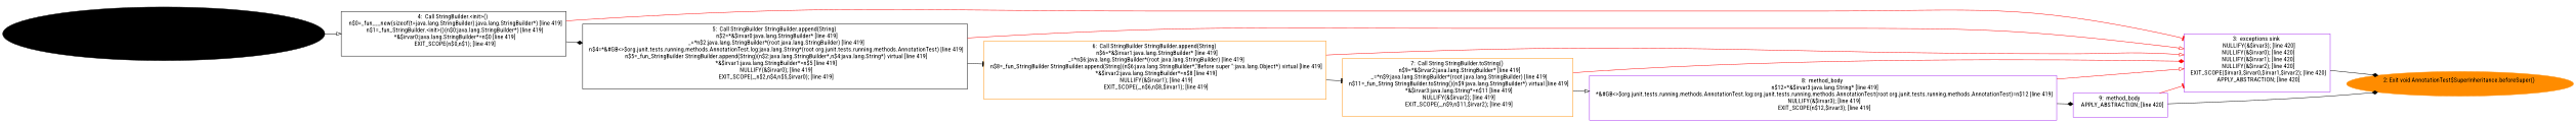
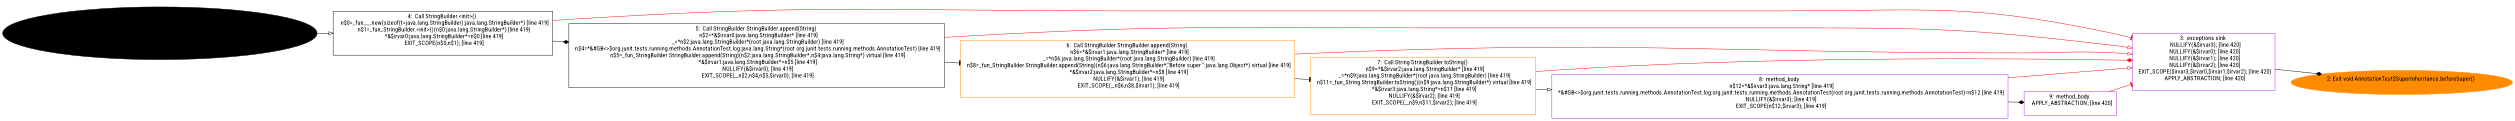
  digraph {
    rankdir=LR
    fontname="Roboto Condensed"
    node [color=black fontname="Roboto Condensed" shape=box]
    edge [arrowhead=onormal fontname="Roboto Condensed"]
    n1 [label="1: Start void AnnotationTest$SuperInheritance.beforeSuper()\nFormals:  this:org.junit.tests.running.methods.AnnotationTest$SuperInheritance*\nLocals:  $irvar3:void $irvar2:void $irvar1:void $irvar0:void\nAnnotation: <_org.junit.Before> void AnnotationTest$SuperInheritance.beforeSuper()() \n  " style=filled shape=""]
    n2 [label="4:  Call StringBuilder.<init>() \n   n$0=_fun___new(sizeof(t=java.lang.StringBuilder):java.lang.StringBuilder*) [line 419]\n  n$1=_fun_StringBuilder.<init>()(n$0:java.lang.StringBuilder*) [line 419]\n  *&$irvar0:java.lang.StringBuilder*=n$0 [line 419]\n  EXIT_SCOPE(n$0,n$1); [line 419]\n "]
    n3 [label="3:  exceptions sink \n   NULLIFY(&$irvar3); [line 420]\n  NULLIFY(&$irvar0); [line 420]\n  NULLIFY(&$irvar1); [line 420]\n  NULLIFY(&$irvar2); [line 420]\n  EXIT_SCOPE($irvar3,$irvar0,$irvar1,$irvar2); [line 420]\n  APPLY_ABSTRACTION; [line 420]\n " color=purple]
    n4 [label="5:  Call StringBuilder StringBuilder.append(String) \n   n$2=*&$irvar0:java.lang.StringBuilder* [line 419]\n  _=*n$2:java.lang.StringBuilder*(root java.lang.StringBuilder) [line 419]\n  n$4=*&#GB<>$org.junit.tests.running.methods.AnnotationTest.log:java.lang.String*(root org.junit.tests.running.methods.AnnotationTest) [line 419]\n  n$5=_fun_StringBuilder StringBuilder.append(String)(n$2:java.lang.StringBuilder*,n$4:java.lang.String*) virtual [line 419]\n  *&$irvar1:java.lang.StringBuilder*=n$5 [line 419]\n  NULLIFY(&$irvar0); [line 419]\n  EXIT_SCOPE(_,n$2,n$4,n$5,$irvar0); [line 419]\n "]
    n5 [color=darkorange label="2: Exit void AnnotationTest$SuperInheritance.beforeSuper() \n  " style=filled shape=""]
    n6 [label="6:  Call StringBuilder StringBuilder.append(String) \n   n$6=*&$irvar1:java.lang.StringBuilder* [line 419]\n  _=*n$6:java.lang.StringBuilder*(root java.lang.StringBuilder) [line 419]\n  n$8=_fun_StringBuilder StringBuilder.append(String)(n$6:java.lang.StringBuilder*,\"Before super \":java.lang.Object*) virtual [line 419]\n  *&$irvar2:java.lang.StringBuilder*=n$8 [line 419]\n  NULLIFY(&$irvar1); [line 419]\n  EXIT_SCOPE(_,n$6,n$8,$irvar1); [line 419]\n " color=darkorange]
    n7 [label="7:  Call String StringBuilder.toString() \n   n$9=*&$irvar2:java.lang.StringBuilder* [line 419]\n  _=*n$9:java.lang.StringBuilder*(root java.lang.StringBuilder) [line 419]\n  n$11=_fun_String StringBuilder.toString()(n$9:java.lang.StringBuilder*) virtual [line 419]\n  *&$irvar3:java.lang.String*=n$11 [line 419]\n  NULLIFY(&$irvar2); [line 419]\n  EXIT_SCOPE(_,n$9,n$11,$irvar2); [line 419]\n " color=darkorange]
    n8 [label="8:  method_body \n   n$12=*&$irvar3:java.lang.String* [line 419]\n  *&#GB<>$org.junit.tests.running.methods.AnnotationTest.log:org.junit.tests.running.methods.AnnotationTest(root org.junit.tests.running.methods.AnnotationTest)=n$12 [line 419]\n  NULLIFY(&$irvar3); [line 419]\n  EXIT_SCOPE(n$12,$irvar3); [line 419]\n " color=purple]
    n9 [label="9:  method_body \n   APPLY_ABSTRACTION; [line 420]\n " color=purple]
    n1 -> n2
    n2 -> n3 [color=red arrowhead=tee]
    n2 -> n4 [arrowhead=diamond]
    n3 -> n5 [arrowhead=diamond]
    n4 -> n3 [color=red]
    n4 -> n6 [arrowhead=tee]
    n6 -> n3 [color=red]
    n6 -> n7 [arrowhead=tee]
    n7 -> n3 [color=red arrowhead=diamond]
    n7 -> n8
    n8 -> n3 [color=red]
    n8 -> n9 [arrowhead=diamond]
    n9 -> n3 [color=red arrowhead=tee]
-   n9 -> n5 [arrowhead=diamond]
  }
